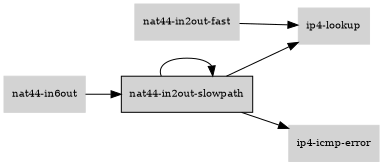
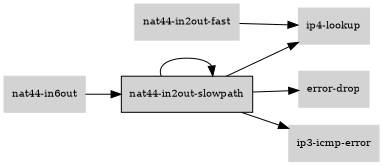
  digraph {
    rankdir=LR
    node [color=lightgray fillcolor=lightgray fontcolor=black fontsize=10 shape=box style=filled]
    edge [fontsize=8]
    "nat44-in2out-slowpath" [color=black]
    "ip4-lookup"
-   "ip4-icmp-error"
+   "error-drop"
+   "ip4-icmp-error" [label="ip3-icmp-error"]
    n5 [label="nat44-in6out"]
    "nat44-in2out-fast"
    "nat44-in2out-slowpath" -> "nat44-in2out-slowpath"
    "nat44-in2out-slowpath" -> "ip4-lookup"
+   "nat44-in2out-slowpath" -> "error-drop"
    "nat44-in2out-slowpath" -> "ip4-icmp-error"
    n5 -> "nat44-in2out-slowpath"
    "nat44-in2out-fast" -> "ip4-lookup"
  }
